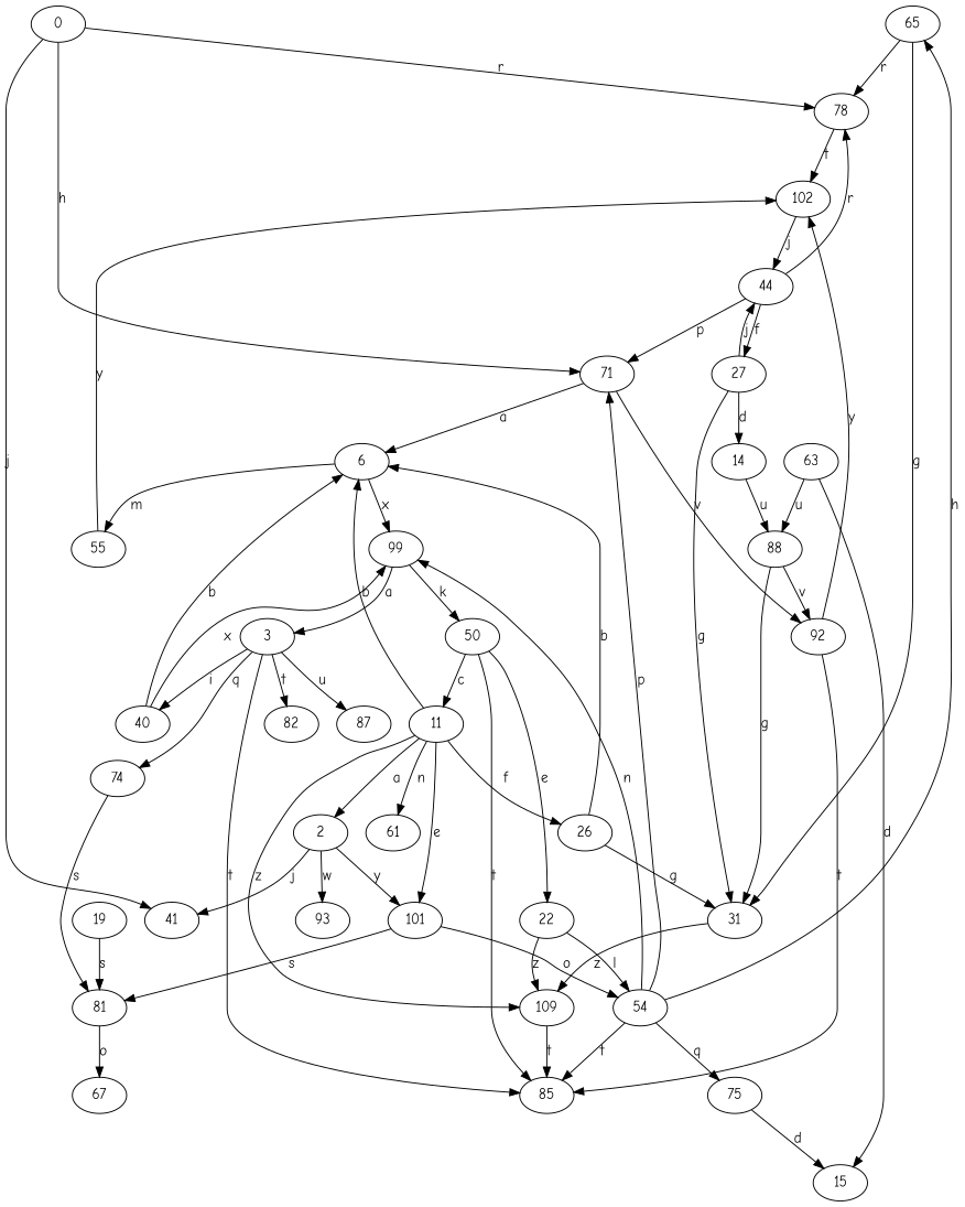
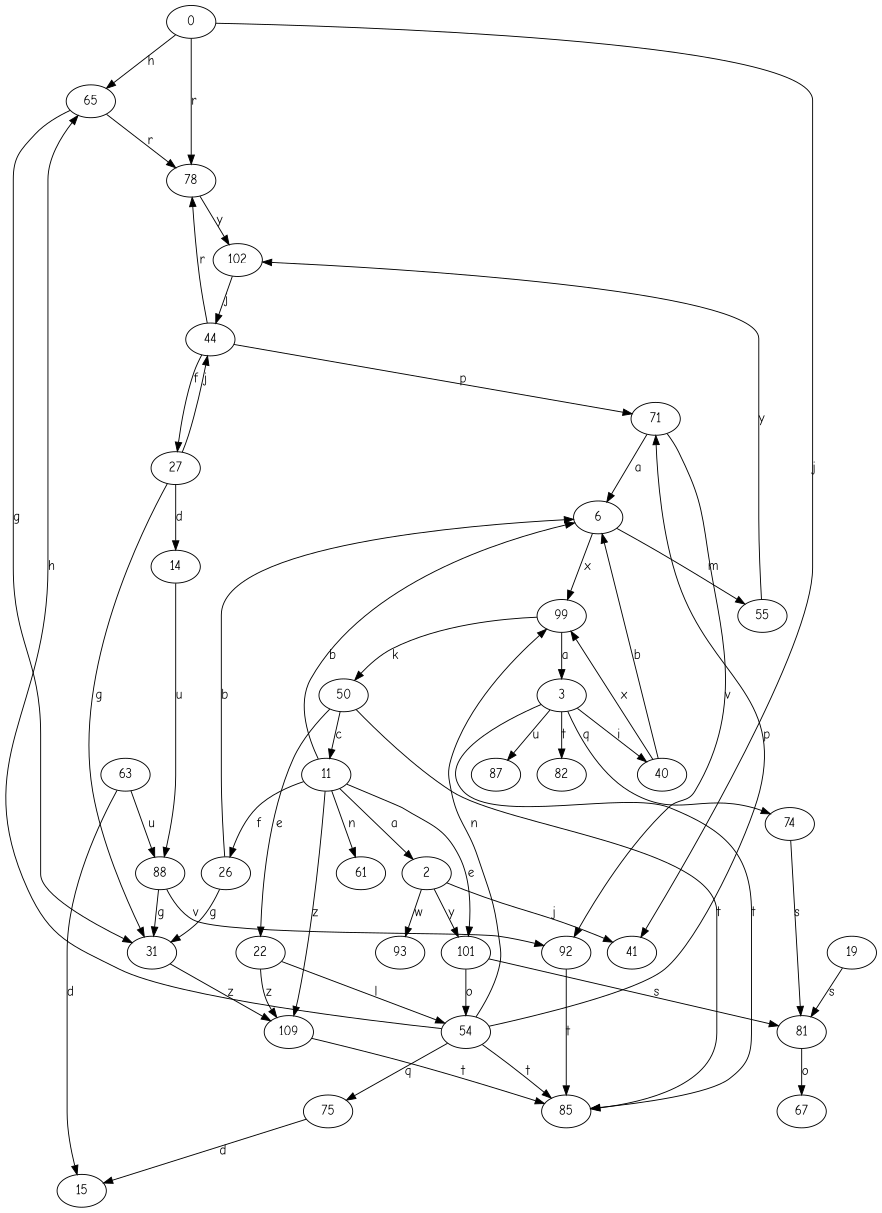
  strict digraph {
    fontname="Comic Neue"
    node [fontname="Comic Neue"]
    edge [fontname="Comic Neue"]
    n1 [label=65]
    0
    41
    78
    31
    102
    2
    93
    101
    81
    54
    3
    40
    74
    82
    85
    87
    6
    99
    55
    50
    11
    26
    61
    109
    19
    14
    88
    63
    15
    92
    67
    22
    71
    75
    27
    44
    n1 -> 78 [label=r]
    n1 -> 31 [label=g]
-   0 -> 71 [label=h]
+   0 -> n1 [label=h]
    0 -> 41 [label=j]
    0 -> 78 [label=r]
-   78 -> 102 [label=t]
+   78 -> 102 [label=y]
    31 -> 109 [label=z]
    102 -> 44 [label=j]
    2 -> 41 [label=j]
    2 -> 93 [label=w]
    2 -> 101 [label=y]
    101 -> 81 [label=s]
    101 -> 54 [label=o]
    81 -> 67 [label=o]
    54 -> n1 [label=h]
    54 -> 85 [label=t]
    54 -> 99 [label=n]
    54 -> 71 [label=p]
    54 -> 75 [label=q]
    3 -> 40 [label=i]
    3 -> 74 [label=q]
    3 -> 82 [label=t]
    3 -> 85 [label=t]
    3 -> 87 [label=u]
    40 -> 6 [label=b]
    40 -> 99 [label=x]
    74 -> 81 [label=s]
    6 -> 99 [label=x]
    6 -> 55 [label=m]
    99 -> 3 [label=a]
    99 -> 50 [label=k]
    55 -> 102 [label=y]
    50 -> 85 [label=t]
    50 -> 11 [label=c]
    50 -> 22 [label=e]
    11 -> 2 [label=a]
    11 -> 101 [label=e]
    11 -> 6 [label=b]
    11 -> 26 [label=f]
    11 -> 61 [label=n]
    11 -> 109 [label=z]
    26 -> 31 [label=g]
    26 -> 6 [label=b]
    109 -> 85 [label=t]
    19 -> 81 [label=s]
    14 -> 88 [label=u]
    88 -> 31 [label=g]
    88 -> 92 [label=v]
    63 -> 88 [label=u]
    63 -> 15 [label=d]
-   92 -> 102 [label=y]
    92 -> 85 [label=t]
    22 -> 54 [label=l]
    22 -> 109 [label=z]
    71 -> 6 [label=a]
    71 -> 92 [label=v]
    75 -> 15 [label=d]
    27 -> 31 [label=g]
    27 -> 14 [label=d]
    27 -> 44 [label=j]
    44 -> 78 [label=r]
    44 -> 71 [label=p]
    44 -> 27 [label=f]
  }
